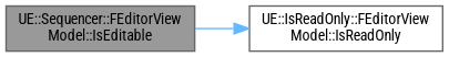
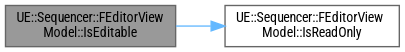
  digraph {
    rankdir=LR
    fontname="Roboto Condensed"
    node [fontname="Roboto Condensed" fontsize=10 shape=box style=filled]
    n1 [color=gray40 fillcolor=grey60 fontcolor=black height=0.2 label="UE::Sequencer::FEditorView\lModel::IsEditable" width=0.4]
-   n2 [color=grey40 fillcolor=white height=0.2 label="UE::IsReadOnly::FEditorView\lModel::IsReadOnly" width=0.4]
+   n2 [color=grey40 fillcolor=white height=0.2 label="UE::Sequencer::FEditorView\lModel::IsReadOnly" width=0.4]
    n1 -> n2 [color=steelblue1 fontname="Roboto Condensed" fontsize=10 labelfontname=Helvetica labelfontsize=10 style=solid]
  }
